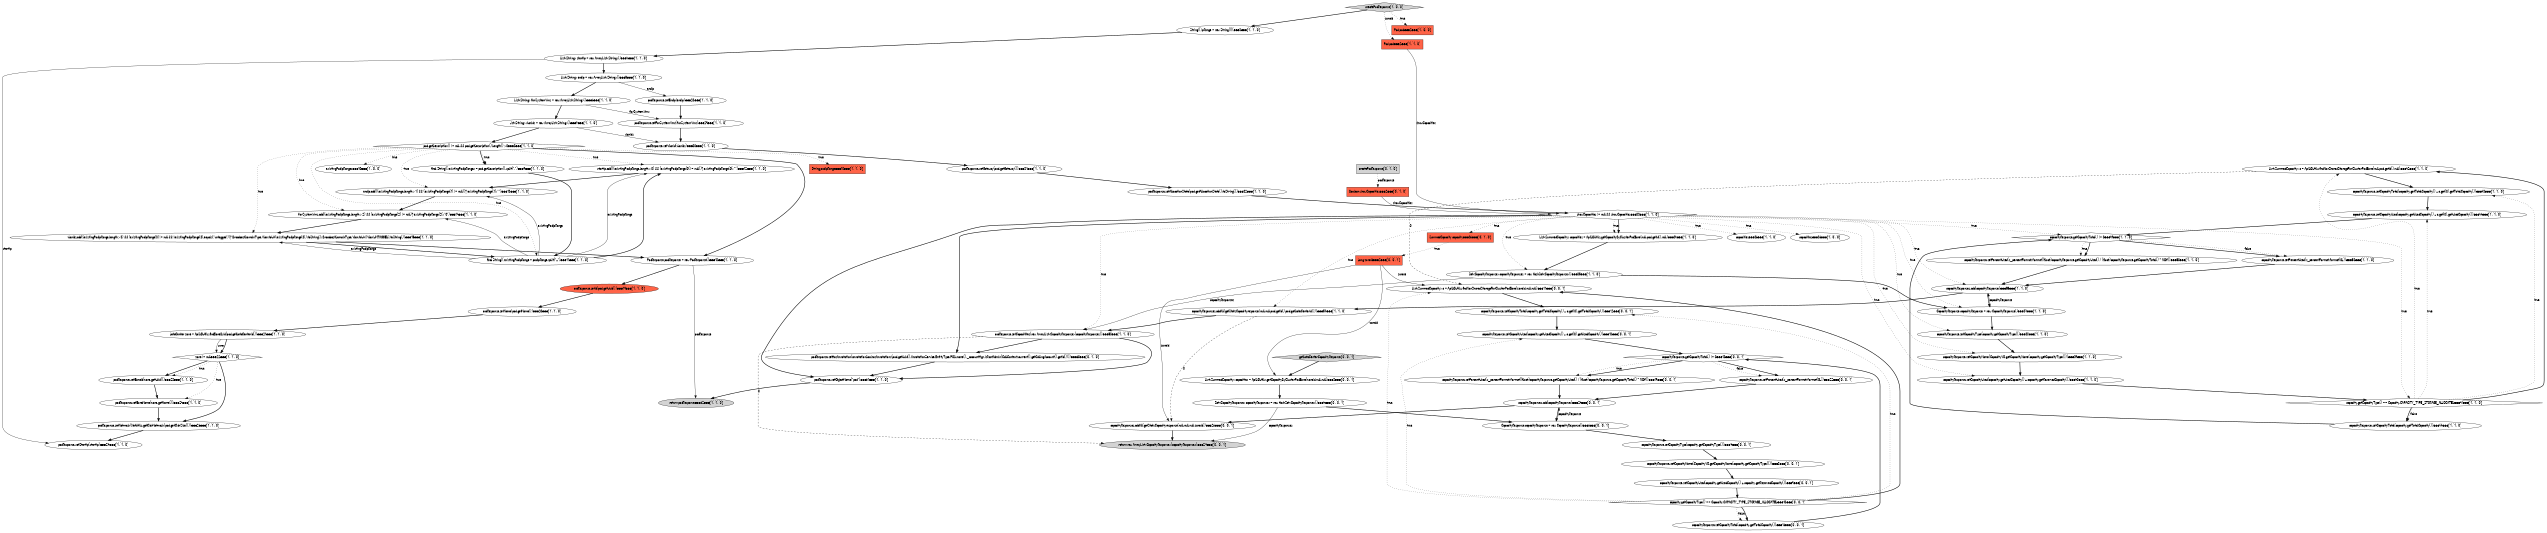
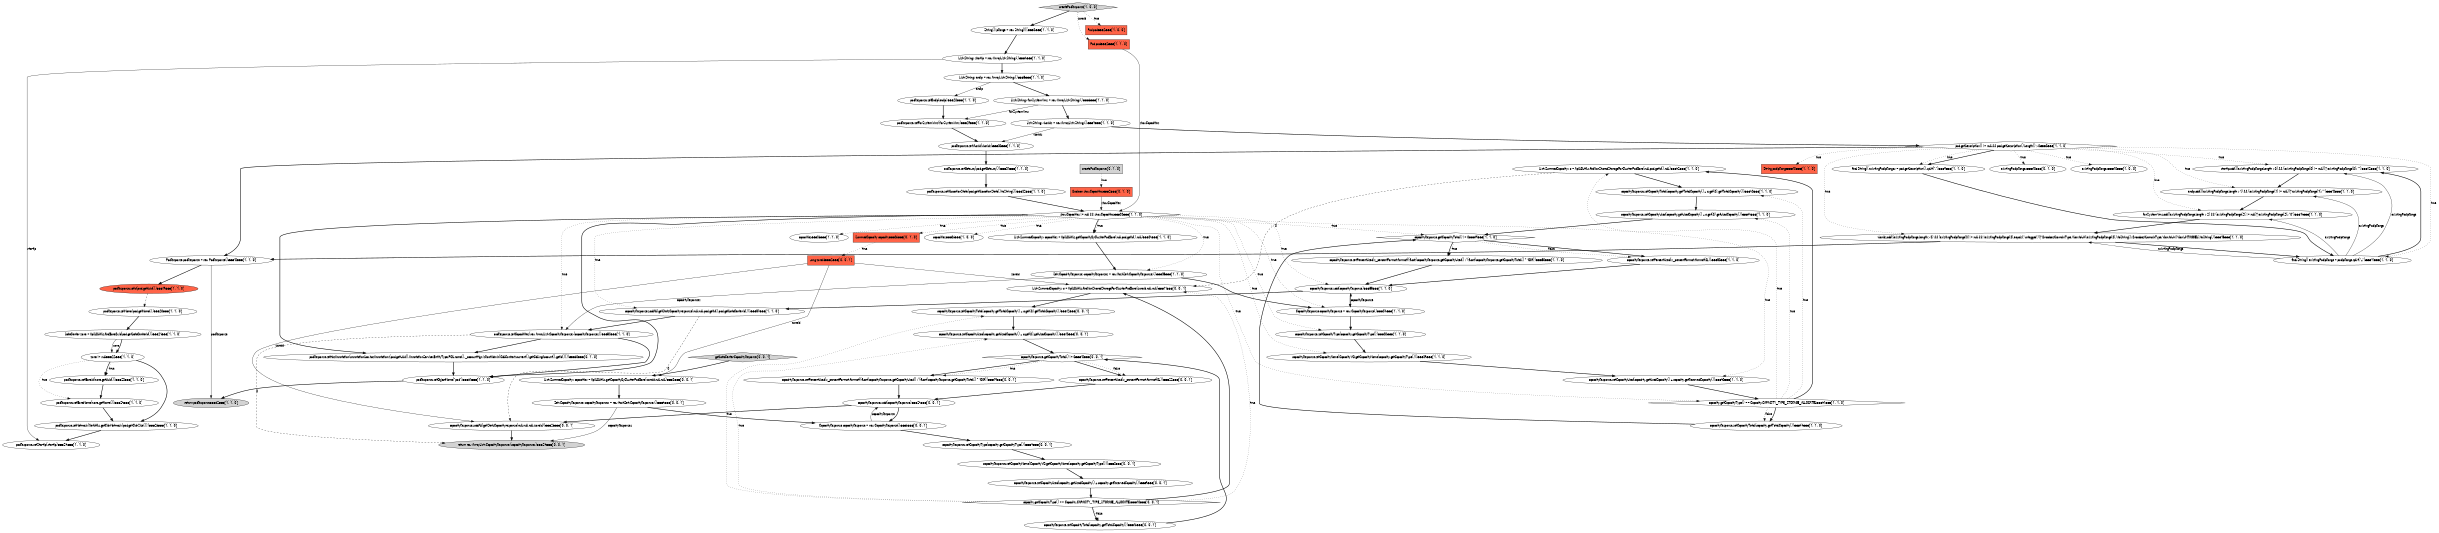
  digraph {
    fontname="Patrick Hand"
    node [fillcolor=white fontname="Patrick Hand" shape=ellipse style=filled]
    edge [fontname="Patrick Hand" style=bold]
    n1 [fillcolor=tomato label="SummedCapacity capacity@@@36@@@['0', '1', '0']" shape=box]
    n2 [fillcolor=tomato label="Long zoneId@@@2@@@['0', '0', '1']" shape=box]
    n3 [label="podResponse.setNetmask(NetUtils.getCidrNetmask(pod.getCidrSize()))@@@26@@@['1', '1', '0']"]
    n4 [label="podResponse.setStartIp(startIp)@@@27@@@['1', '1', '0']"]
    n5 [label="capacities@@@36@@@['1', '1', '0']"]
    n6 [label="capacityResponse.getCapacityTotal() != 0@@@18@@@['0', '0', '1']" shape=diamond]
    n7 [label="capacityResponse.setPercentUsed(s_percentFormat.format((float)capacityResponse.getCapacityUsed() / (float)capacityResponse.getCapacityTotal() * 100f))@@@19@@@['0', '0', '1']"]
    n8 [label="capacityResponse.setPercentUsed(s_percentFormat.format(0L))@@@22@@@['0', '0', '1']"]
    n9 [label="capacityResponses.add(capacityResponse)@@@24@@@['0', '0', '1']"]
    n10 [label="Set<CapacityResponse> capacityResponses = new HashSet<CapacityResponse>()@@@4@@@['0', '0', '1']"]
    n11 [label="CapacityResponse capacityResponse = new CapacityResponse()@@@6@@@['0', '0', '1']"]
    n12 [fillcolor=lightgray label="return new ArrayList<CapacityResponse>(capacityResponses)@@@27@@@['0', '0', '1']"]
    n13 [label="capacityResponse.setCapacityType(capacity.getCapacityType())@@@7@@@['0', '0', '1']"]
    n14 [fillcolor=tomato label="String podIpRange@@@10@@@['1', '1', '0']" shape=box]
    n15 [label="List<String> endIp = new ArrayList<String>()@@@5@@@['1', '1', '0']"]
    n16 [label="podResponse.setEndIp(endIp)@@@28@@@['1', '1', '0']"]
    n17 [label="List<String> forSystemVms = new ArrayList<String>()@@@6@@@['1', '1', '0']"]
    n18 [label="podResponse.setForSystemVms(forSystemVms)@@@29@@@['1', '1', '0']"]
    n19 [label="List<String> vlanIds = new ArrayList<String>()@@@7@@@['1', '1', '0']"]
    n20 [label="capacityResponse.setCapacityName(CapacityVO.getCapacityName(capacity.getCapacityType()))@@@8@@@['0', '0', '1']"]
    n21 [label="capacityResponse.setCapacityUsed(capacity.getUsedCapacity() + capacity.getReservedCapacity())@@@9@@@['0', '0', '1']"]
    n22 [label="capacity.getCapacityType() == Capacity.CAPACITY_TYPE_STORAGE_ALLOCATED@@@10@@@['0', '0', '1']" shape=diamond]
    n23 [label="capacityResponses.addAll(getStatsCapacityresponse(null,null,null,zoneId))@@@26@@@['0', '0', '1']"]
    n24 [label="podResponse.setObjectName(\"pod\")@@@61@@@['1', '1', '0']"]
    n25 [fillcolor=lightgray label="return podResponse@@@62@@@['1', '1', '0']"]
    n26 [label="startIp.add(((existingPodIpRange.length > 0) && (existingPodIpRange(0( != null))? existingPodIpRange(0(: \"\")@@@12@@@['1', '1', '0']"]
    n27 [label="endIp.add(((existingPodIpRange.length > 1) && (existingPodIpRange(1( != null))? existingPodIpRange(1(: \"\")@@@13@@@['1', '1', '0']"]
    n28 [label="forSystemVms.add((existingPodIpRange.length > 2) && (existingPodIpRange(2( != null)? existingPodIpRange(2(: \"0\")@@@14@@@['1', '1', '0']"]
-   n29 [label="zone != null@@@22@@@['1', '1', '0']" shape=diamond]
+   n29 [label="zone != null@@@22@@@['1', '1', '0']"]
    n30 [label="podResponse.setZoneName(zone.getName())@@@24@@@['1', '1', '0']"]
    n31 [label="podResponse.setZoneId(zone.getUuid())@@@23@@@['1', '1', '0']"]
    n32 [label="capacities@@@36@@@['1', '0', '0']"]
+   n33 [label="existingPodIpRanges@@@10@@@['0', '1', '0']"]
    n34 [label="capacityResponse.setCapacityTotal(capacity.getTotalCapacity() - c.get(0).getTotalCapacity())@@@12@@@['0', '0', '1']"]
    n35 [label="capacityResponse.setCapacityUsed(capacity.getUsedCapacity() - c.get(0).getUsedCapacity())@@@13@@@['0', '0', '1']"]
    n36 [label="List<SummedCapacity> c = ApiDBUtils.findNonSharedStorageForClusterPodZone(zoneId,null,null)@@@11@@@['0', '0', '1']"]
    n37 [label="capacityResponse.setCapacityTotal(capacity.getTotalCapacity())@@@16@@@['0', '0', '1']"]
    n38 [fillcolor=lightgray label="createPodResponse['1', '0', '0']" shape=diamond]
    n39 [fillcolor=tomato label="Pod pod@@@2@@@['1', '0', '0']" shape=box]
    n40 [label="String(( ipRange = new String((((@@@3@@@['1', '1', '0']"]
    n41 [fillcolor=tomato label="Pod pod@@@2@@@['1', '1', '0']" shape=box]
    n42 [label="List<String> startIp = new ArrayList<String>()@@@4@@@['1', '1', '0']"]
    n43 [label="showCapacities != null && showCapacities@@@33@@@['1', '1', '0']" shape=diamond]
    n44 [label="vlanIds.add((existingPodIpRange.length > 3) && (existingPodIpRange(3( != null && !existingPodIpRange(3(.equals(\"untagged\"))? BroadcastDomainType.Vlan.toUri(existingPodIpRange(3().toString(): BroadcastDomainType.Vlan.toUri(Vlan.UNTAGGED).toString())@@@15@@@['1', '1', '0']"]
    n45 [label="final String(( existingPodIpRange = podIpRange.split(\"-\")@@@11@@@['1', '1', '0']"]
    n46 [label="PodResponse podResponse = new PodResponse()@@@18@@@['1', '1', '0']"]
    n47 [fillcolor=tomato label="podResponse.setId(pod.getUuid())@@@19@@@['1', '1', '0']"]
    n48 [label="capacityResponse.setCapacityTotal(capacity.getTotalCapacity() - c.get(0).getTotalCapacity())@@@43@@@['1', '1', '0']"]
    n49 [label="capacityResponse.setCapacityUsed(capacity.getUsedCapacity() - c.get(0).getUsedCapacity())@@@44@@@['1', '1', '0']"]
    n50 [label="capacityResponse.getCapacityTotal() != 0@@@49@@@['1', '1', '0']" shape=diamond]
    n51 [label="podResponse.setName(pod.getName())@@@20@@@['1', '1', '0']"]
    n52 [label="DataCenter zone = ApiDBUtils.findZoneById(pod.getDataCenterId())@@@21@@@['1', '1', '0']"]
    n53 [label="podResponse.setVlanId(vlanIds)@@@30@@@['1', '1', '0']"]
    n54 [label="podResponse.setGateway(pod.getGateway())@@@31@@@['1', '1', '0']"]
    n55 [label="podResponse.setAllocationState(pod.getAllocationState().toString())@@@32@@@['1', '1', '0']"]
    n56 [fillcolor=lightgray label="createPodResponse['0', '1', '0']" shape=box]
    n57 [fillcolor=tomato label="Boolean showCapacities@@@2@@@['0', '1', '0']" shape=box]
    n58 [label="pod.getDescription() != null && pod.getDescription().length() > 0@@@8@@@['1', '1', '0']" shape=diamond]
    n59 [label="final String(( existingPodIpRanges = pod.getDescription().split(\",\")@@@9@@@['1', '1', '0']"]
    n60 [label="existingPodIpRanges@@@10@@@['1', '0', '0']"]
    n61 [label="capacityResponses.addAll(getStatsCapacityresponse(null,null,pod.getId(),pod.getDataCenterId()))@@@57@@@['1', '1', '0']"]
    n62 [label="podResponse.setCapacitites(new ArrayList<CapacityResponse>(capacityResponses))@@@58@@@['1', '1', '0']"]
    n63 [label="podResponse.setHasAnnotation(annotationDao.hasAnnotations(pod.getUuid(),AnnotationService.EntityType.POD.name(),_accountMgr.isRootAdmin(CallContext.current().getCallingAccount().getId())))@@@60@@@['0', '1', '0']"]
    n64 [label="capacityResponse.setCapacityUsed(capacity.getUsedCapacity() + capacity.getReservedCapacity())@@@40@@@['1', '1', '0']"]
    n65 [label="capacity.getCapacityType() == Capacity.CAPACITY_TYPE_STORAGE_ALLOCATED@@@41@@@['1', '1', '0']" shape=diamond]
    n66 [label="List<SummedCapacity> c = ApiDBUtils.findNonSharedStorageForClusterPodZone(null,pod.getId(),null)@@@42@@@['1', '1', '0']"]
    n67 [label="capacityResponse.setCapacityTotal(capacity.getTotalCapacity())@@@47@@@['1', '1', '0']"]
    n68 [label="capacityResponse.setCapacityType(capacity.getCapacityType())@@@38@@@['1', '1', '0']"]
    n69 [label="capacityResponse.setCapacityName(CapacityVO.getCapacityName(capacity.getCapacityType()))@@@39@@@['1', '1', '0']"]
    n70 [label="capacityResponse.setPercentUsed(s_percentFormat.format((float)capacityResponse.getCapacityUsed() / (float)capacityResponse.getCapacityTotal() * 100f))@@@50@@@['1', '1', '0']"]
    n71 [label="capacityResponse.setPercentUsed(s_percentFormat.format(0L))@@@53@@@['1', '1', '0']"]
    n72 [label="capacityResponses.add(capacityResponse)@@@55@@@['1', '1', '0']"]
    n73 [label="List<SummedCapacity> capacities = ApiDBUtils.getCapacityByClusterPodZone(null,pod.getId(),null)@@@34@@@['1', '1', '0']"]
    n74 [label="Set<CapacityResponse> capacityResponses = new HashSet<CapacityResponse>()@@@35@@@['1', '1', '0']"]
    n75 [label="CapacityResponse capacityResponse = new CapacityResponse()@@@37@@@['1', '1', '0']"]
    n76 [label="List<SummedCapacity> capacities = ApiDBUtils.getCapacityByClusterPodZone(zoneId,null,null)@@@3@@@['0', '0', '1']"]
    n77 [fillcolor=lightgray label="getDataCenterCapacityResponse['0', '0', '1']" shape=diamond]
    n1 -> n2 [label=true style=dotted]
    n2 -> n23 [label=zoneId style=solid]
    n2 -> n36 [label=zoneId style=solid]
    n2 -> n76 [label=zoneId style=solid]
    n3 -> n4
    n6 -> n7
    n6 -> n7 [label=true style=dotted]
    n6 -> n8
    n6 -> n8 [label=false style=dotted]
    n7 -> n9
    n8 -> n9
    n9 -> n11
    n9 -> n23
    n10 -> n11
    n10 -> n12 [label=capacityResponses style=solid]
    n11 -> n9 [label=capacityResponse style=solid]
    n11 -> n13
    n13 -> n20
    n15 -> n16 [label=endIp style=solid]
    n15 -> n17
    n16 -> n18
    n17 -> n18 [label=forSystemVms style=solid]
    n17 -> n19
    n18 -> n53
    n19 -> n53 [label=vlanIds style=solid]
    n19 -> n58
    n20 -> n21
    n21 -> n22
    n22 -> n34 [label=true style=dotted]
    n22 -> n35 [label=true style=dotted]
    n22 -> n36 [label=true style=dotted]
    n22 -> n36
    n22 -> n37 [label=false style=dotted]
    n22 -> n37
    n23 -> n12
    n24 -> n25
    n26 -> n27
    n27 -> n28
    n28 -> n44
    n29 -> n3
    n29 -> n30 [label=true style=dotted]
    n29 -> n31
    n29 -> n31 [label=true style=dotted]
    n30 -> n3
    n31 -> n30
    n34 -> n35
    n35 -> n6
    n36 -> n34
    n37 -> n6
    n38 -> n39 [label=true style=dotted]
    n38 -> n40
    n38 -> n41 [label=zoneId style=dotted]
    n40 -> n42
    n41 -> n43 [label=showCapacities style=solid]
    n42 -> n4 [label=startIp style=solid]
    n42 -> n15
    n43 -> n1 [label=true style=dotted]
    n43 -> n5 [label=true style=dotted]
    n43 -> n24
    n43 -> n32 [label=true style=dotted]
    n43 -> n50 [label=true style=dotted]
    n43 -> n61 [label=true style=dotted]
    n43 -> n62 [label=true style=dotted]
    n43 -> n63
    n43 -> n64 [label=true style=dotted]
    n43 -> n65 [label=true style=dotted]
    n43 -> n68 [label=true style=dotted]
    n43 -> n69 [label=true style=dotted]
    n43 -> n72 [label=true style=dotted]
    n43 -> n73 [label=true style=dotted]
    n43 -> n73
    n43 -> n74 [label=true style=dotted]
    n43 -> n75 [label=true style=dotted]
    n44 -> n45
    n44 -> n46
    n45 -> n26 [label=existingPodIpRange style=solid]
    n45 -> n26
    n45 -> n27 [label=existingPodIpRange style=solid]
    n45 -> n28 [label=existingPodIpRange style=solid]
    n45 -> n44 [label=existingPodIpRange style=solid]
    n46 -> n25 [label=podResponse style=solid]
    n46 -> n47
-   n47 -> n51
+   n47 -> n51 [style=dashed]
    n48 -> n49
    n49 -> n50
    n50 -> n70 [label=true style=dotted]
    n50 -> n70
    n50 -> n71
    n50 -> n71 [label=false style=dotted]
    n51 -> n52
    n52 -> n29 [label=zone style=solid]
    n52 -> n29
    n53 -> n54
    n54 -> n55
    n55 -> n43
-   n56 -> n57 [label=podResponse style=dotted]
+   n56 -> n57 [label=true style=dotted]
    n57 -> n43 [label=showCapacities style=solid]
    n58 -> n14 [label=true style=dotted]
    n58 -> n26 [label=true style=dotted]
    n58 -> n27 [label=true style=dotted]
    n58 -> n28 [label=true style=dotted]
+   n58 -> n33 [label=true style=dotted]
    n58 -> n44 [label=true style=dotted]
    n58 -> n45 [label=true style=dotted]
    n58 -> n46
    n58 -> n59
    n58 -> n59 [label=true style=dotted]
    n58 -> n60 [label=true style=dotted]
    n59 -> n45
    n61 -> n23 [label=0 style=dashed]
    n61 -> n62
    n62 -> n12 [label=0 style=dashed]
    n62 -> n24
    n62 -> n63
    n63 -> n24
    n64 -> n65
    n65 -> n48 [label=true style=dotted]
    n65 -> n49 [label=true style=dotted]
    n65 -> n66
    n65 -> n66 [label=true style=dotted]
    n65 -> n67
    n65 -> n67 [label=false style=dotted]
    n66 -> n36 [label=0 style=dashed]
    n66 -> n48
    n67 -> n50
    n68 -> n69
    n69 -> n64
    n70 -> n72
    n71 -> n72
    n72 -> n61
    n72 -> n75
    n73 -> n74
    n74 -> n62 [label=capacityResponses style=solid]
    n74 -> n75
    n75 -> n68
    n75 -> n72 [label=capacityResponse style=solid]
    n76 -> n10
    n77 -> n76
  }
